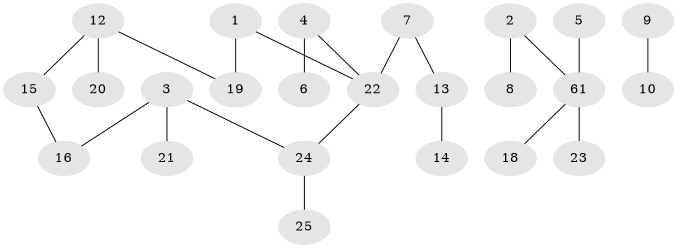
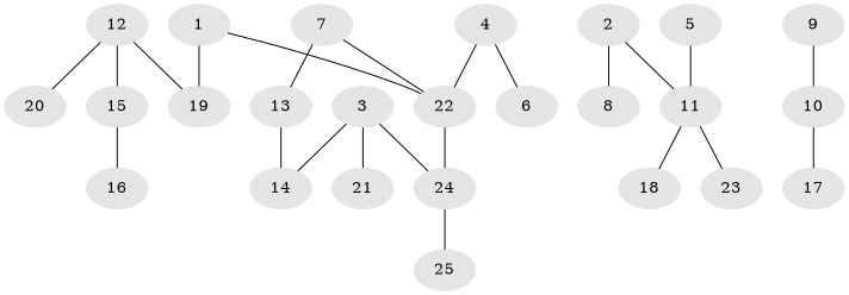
  graph {
    node [color=gray90 style=filled]
    edge [weight=1.0]
    1
    19
    22
    24
    2
    8
-   11 [label=61]
+   11
    18
    23
    3
    14
    21
    25
    4
    6
    5
    7
    13
    10
+   17
    9
    12
    15
    20
    16
    1 -- 19
    1 -- 22
    22 -- 24
    24 -- 25
    2 -- 8
    2 -- 11
    11 -- 18
    11 -- 23
    3 -- 24
-   3 -- 16
+   3 -- 14
    3 -- 21
    4 -- 22
    4 -- 6
    5 -- 11
    7 -- 22
    7 -- 13
    13 -- 14
+   10 -- 17
    9 -- 10
    12 -- 19
    12 -- 15
    12 -- 20
    15 -- 16
  }
